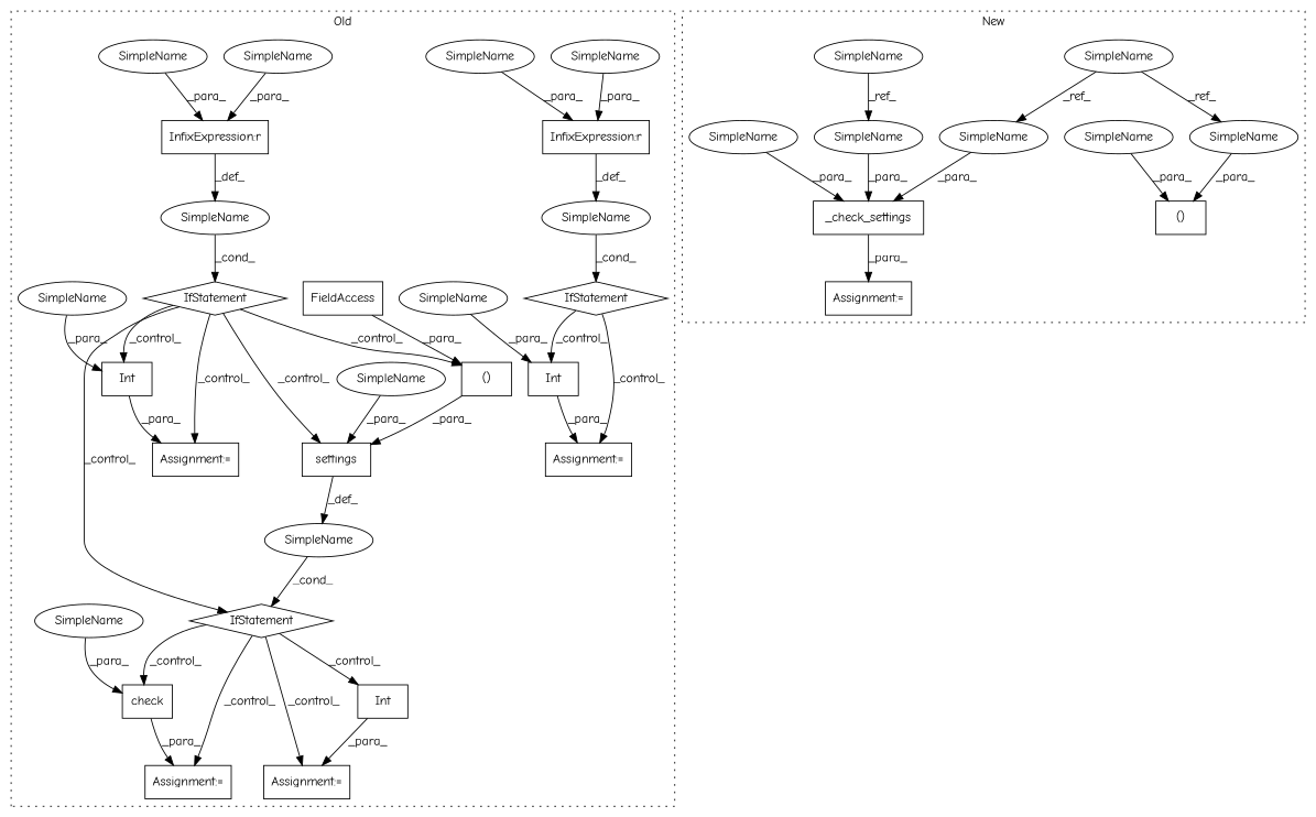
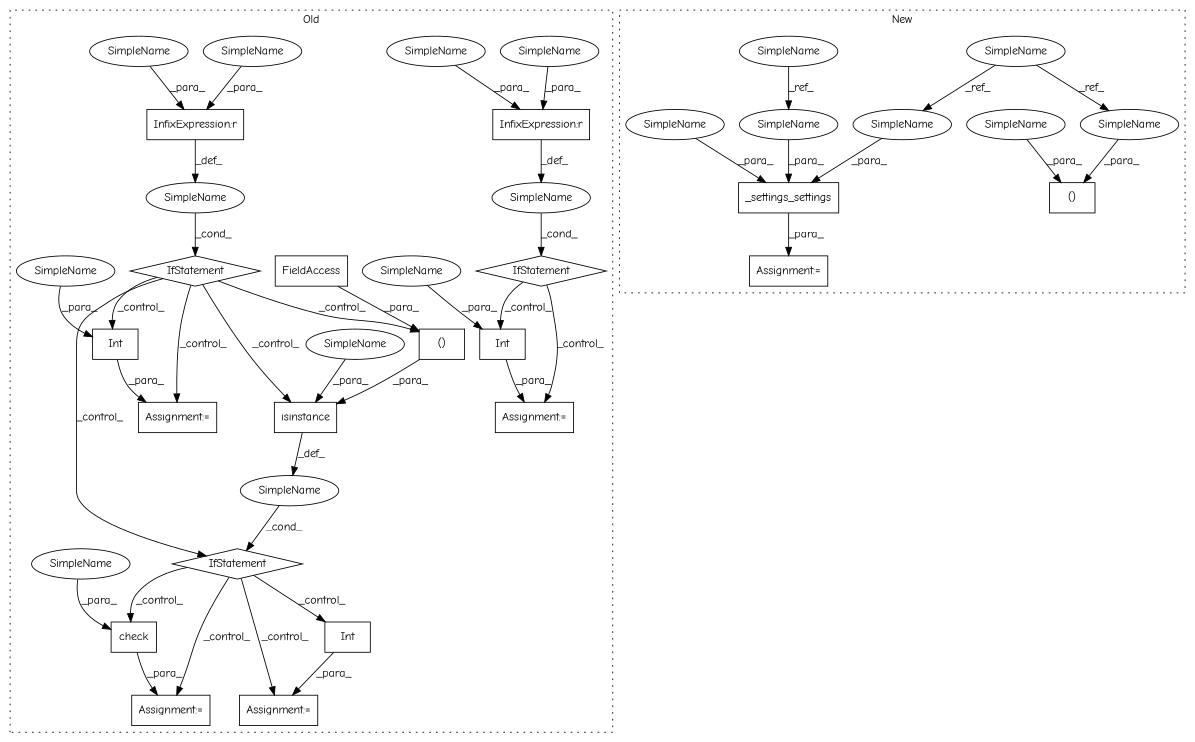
  digraph {
    fontname="Comic Neue"
    node [a=42 fontname="Comic Neue" l=7 shape=ellipse]
    edge [fontname="Comic Neue"]
-   n1 [a=32 l="11,2" label=settings s="4321,4370" shape=box]
+   n1 [a=32 l="11,2" label=isinstance s="4321,4370" shape=box]
    n2 [label=SimpleName l=""]
    n3 [a=32 l="4,1" label=Int s="4392,4398" shape=box]
    n4 [a=27 l=4 label="InfixExpression:r" s=4299 shape=box]
    n5 [a=32 l="4,1" label=Int s="4482,4493" shape=box]
    n6 [a=27 l=4 label="InfixExpression:r" s=4518 shape=box]
    n7 [a=32 l="4,1" label=Int s="4545,4557" shape=box]
    n8 [a=32 l="4,1" label=check s="4433,4443" shape=box]
    n9 [label=SimpleName l=""]
    n10 [a=25 l="4,2" label=IfStatement s="4506,4526" shape=diamond]
    n11 [a=25 l="4,2" label=IfStatement s="4288,4307" shape=diamond]
    n12 [label=SimpleName l=""]
    n13 [a=25 l="4,2" label=IfStatement s="4317,4372" shape=diamond]
    n14 [a=7 l=1 label="Assignment:=" s=4432 shape=box]
    n15 [a=7 l=1 label="Assignment:=" s=4544 shape=box]
    n16 [a=7 l=1 label="Assignment:=" s=4391 shape=box]
    n17 [a=7 l=1 label="Assignment:=" s=4481 shape=box]
    n18 [a=106 l=24 label="()" s=4346 shape=box]
    n19 [a=22 l=5 label=FieldAccess s=4365 shape=box]
    n20 [label=SimpleName s=4486]
    n21 [label=SimpleName s=4292]
    n22 [l=6 label=SimpleName s=4332]
    n23 [l=6 label=SimpleName s=4437]
    n24 [l=8 label=SimpleName s=4549]
    n25 [l=8 label=SimpleName s=4510]
    n26 [l=4 label=SimpleName s=4522]
    n27 [l=4 label=SimpleName s=4303]
-   n28 [a=32 l="16,1" label=_check_settings s="3948,3990" shape=box]
+   n28 [a=32 l="16,1" label=_settings_settings s="3948,3990" shape=box]
    n29 [label=SimpleName s=3821]
    n30 [a=106 l=28 label="()" s=3918 shape=box]
    n31 [l=6 label=SimpleName s=3520]
    n32 [a=7 l=2 label="Assignment:=" s=3946 shape=box]
    n33 [label=SimpleName s=3974]
    n34 [label=SimpleName s=3918]
    n35 [l=6 label=SimpleName s=3967]
    n36 [l=8 label=SimpleName s=3938]
    n37 [l=8 label=SimpleName s=3982]
    subgraph cluster_1 {
      label=Old
      style=dotted
      n1
      n2
      n3
      n4
      n5
      n6
      n7
      n8
      n9
      n10
      n11
      n12
      n13
      n14
      n15
      n16
      n17
      n18
      n19
      n20
      n21
      n22
      n23
      n24
      n25
      n26
      n27
    }
    subgraph cluster_2 {
      label=New
      style=dotted
      n28
      n29
      n30
      n31
      n32
      n33
      n34
      n35
      n36
      n37
    }
    n1 -> n12 [label=_def_]
    n2 -> n11 [label=_cond_]
    n3 -> n16 [label=_para_]
    n4 -> n2 [label=_def_]
    n5 -> n17 [label=_para_]
    n6 -> n9 [label=_def_]
    n7 -> n15 [label=_para_]
    n8 -> n14 [label=_para_]
    n9 -> n10 [label=_cond_]
    n10 -> n7 [label=_control_]
    n10 -> n15 [label=_control_]
    n11 -> n1 [label=_control_]
    n11 -> n5 [label=_control_]
    n11 -> n13 [label=_control_]
    n11 -> n17 [label=_control_]
    n11 -> n18 [label=_control_]
    n12 -> n13 [label=_cond_]
    n13 -> n3 [label=_control_]
    n13 -> n8 [label=_control_]
    n13 -> n14 [label=_control_]
    n13 -> n16 [label=_control_]
    n18 -> n1 [label=_para_]
    n19 -> n18 [label=_para_]
    n20 -> n5 [label=_para_]
    n21 -> n4 [label=_para_]
    n22 -> n1 [label=_para_]
    n23 -> n8 [label=_para_]
    n24 -> n7 [label=_para_]
    n25 -> n6 [label=_para_]
    n26 -> n6 [label=_para_]
    n27 -> n4 [label=_para_]
    n28 -> n32 [label=_para_]
    n29 -> n33 [label=_ref_]
    n29 -> n34 [label=_ref_]
    n31 -> n35 [label=_ref_]
    n33 -> n28 [label=_para_]
    n34 -> n30 [label=_para_]
    n35 -> n28 [label=_para_]
    n36 -> n30 [label=_para_]
    n37 -> n28 [label=_para_]
  }
